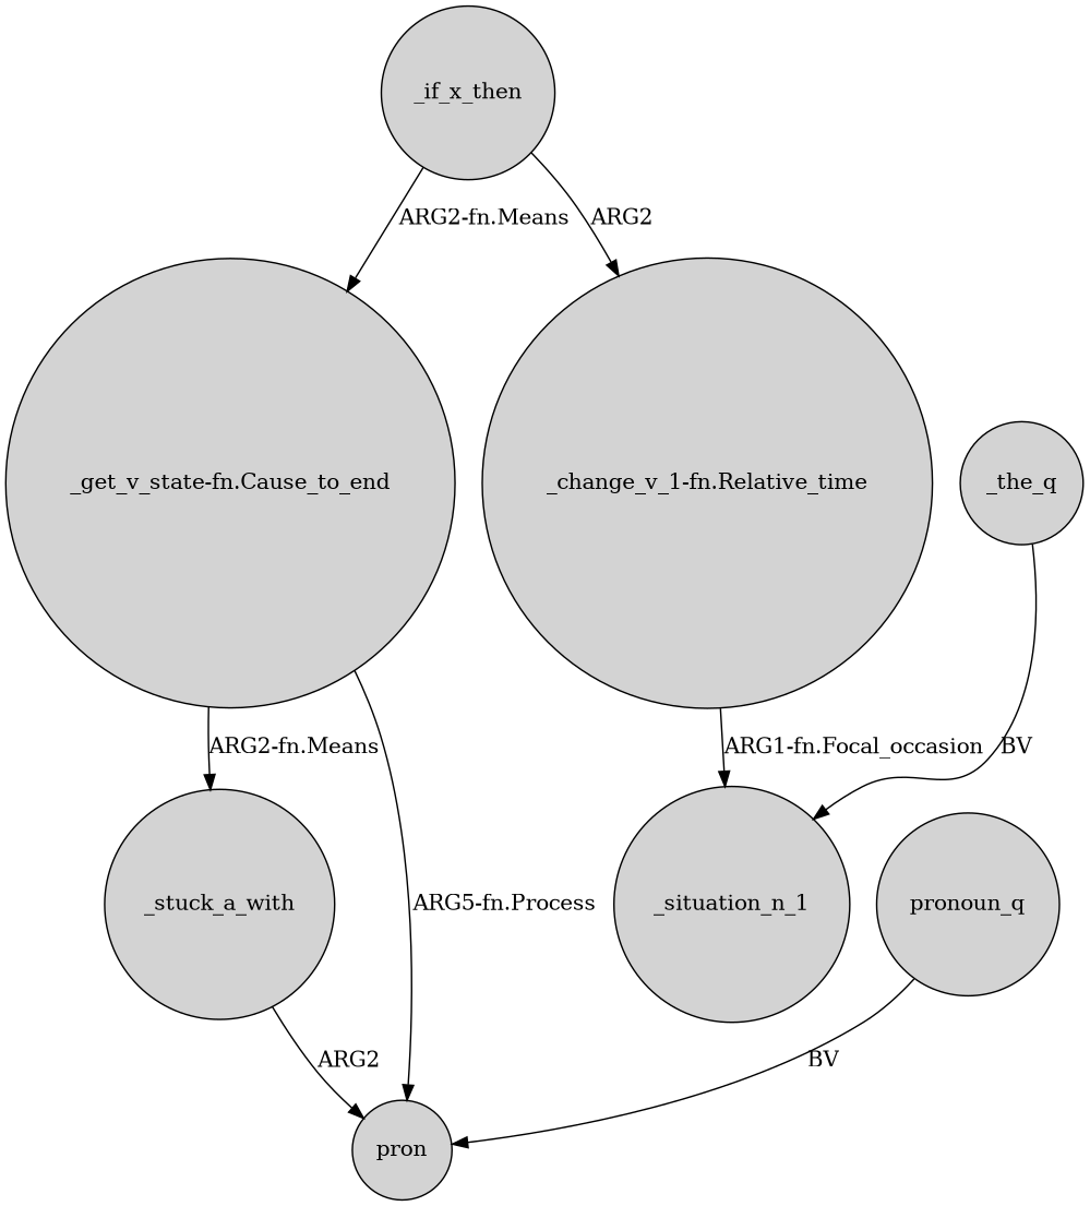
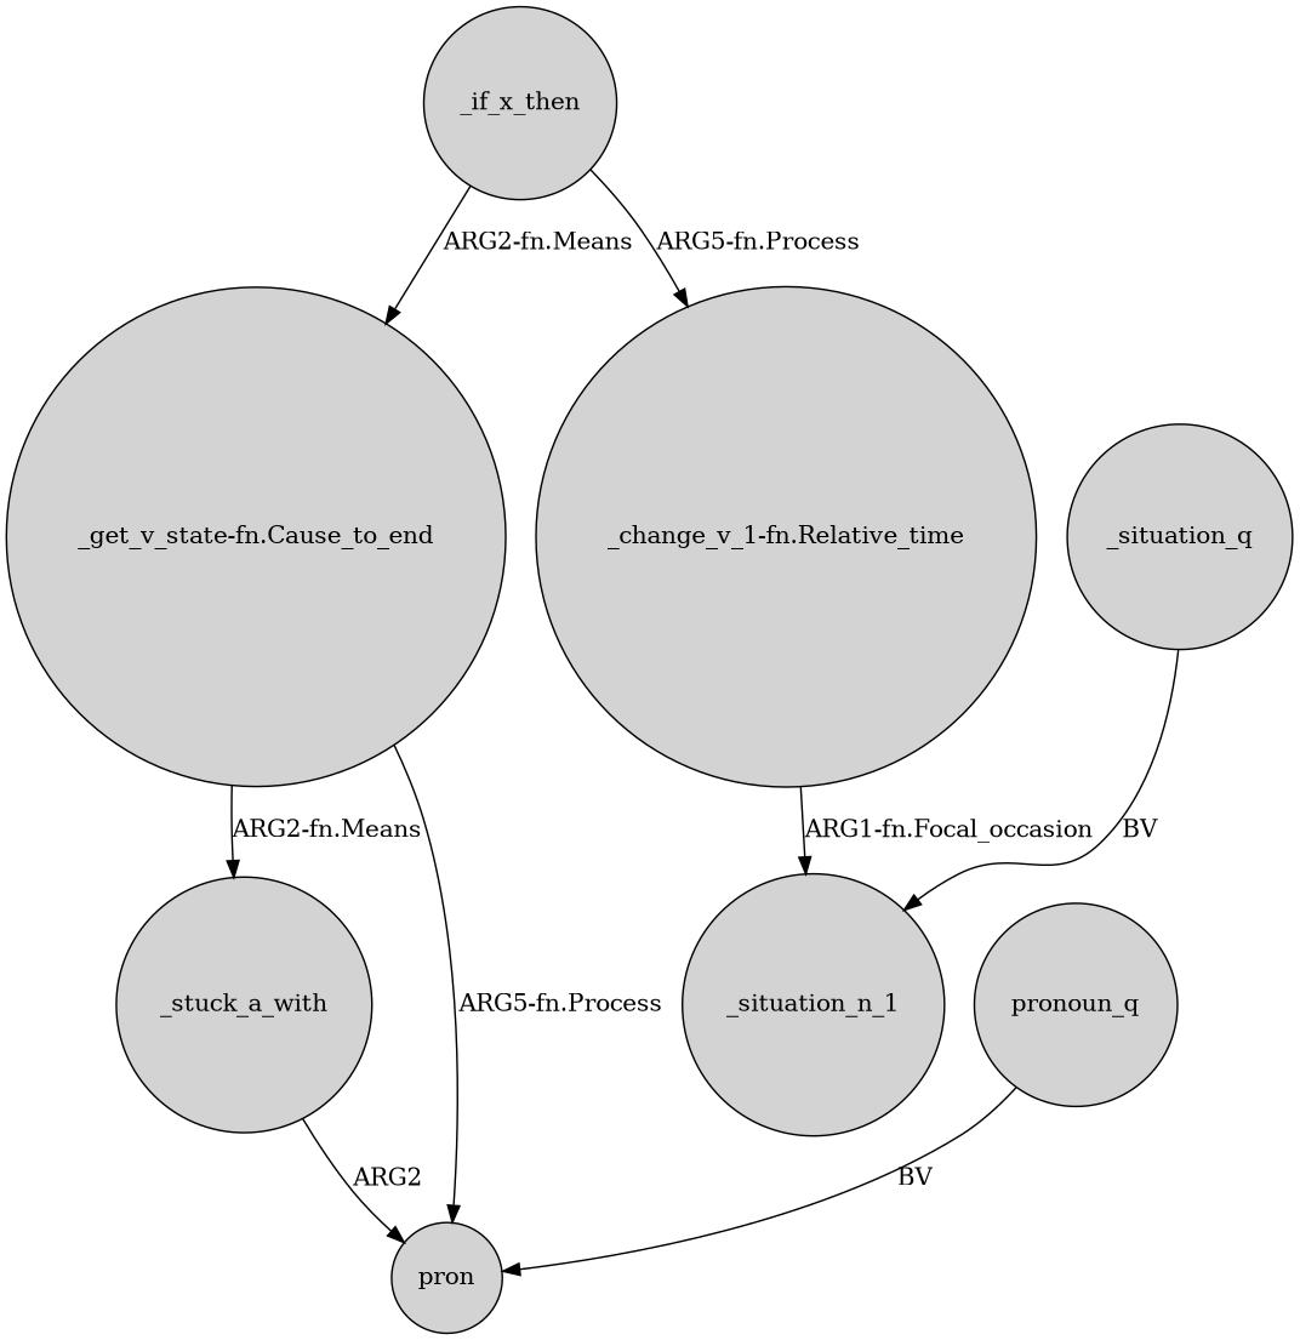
  digraph {
    node [shape=circle style=filled]
    _if_x_then
    "_get_v_state-fn.Cause_to_end"
    "_change_v_1-fn.Relative_time"
    _stuck_a_with
    pron
    _situation_n_1
-   _the_q
+   _the_q [label=_situation_q]
    pronoun_q
    _if_x_then -> "_get_v_state-fn.Cause_to_end" [label="ARG2-fn.Means"]
-   _if_x_then -> "_change_v_1-fn.Relative_time" [label=ARG2]
+   _if_x_then -> "_change_v_1-fn.Relative_time" [label="ARG5-fn.Process"]
    "_get_v_state-fn.Cause_to_end" -> _stuck_a_with [label="ARG2-fn.Means"]
    "_get_v_state-fn.Cause_to_end" -> pron [label="ARG5-fn.Process"]
    "_change_v_1-fn.Relative_time" -> _situation_n_1 [label="ARG1-fn.Focal_occasion"]
    _stuck_a_with -> pron [label=ARG2]
    _the_q -> _situation_n_1 [label=BV]
    pronoun_q -> pron [label=BV]
  }
